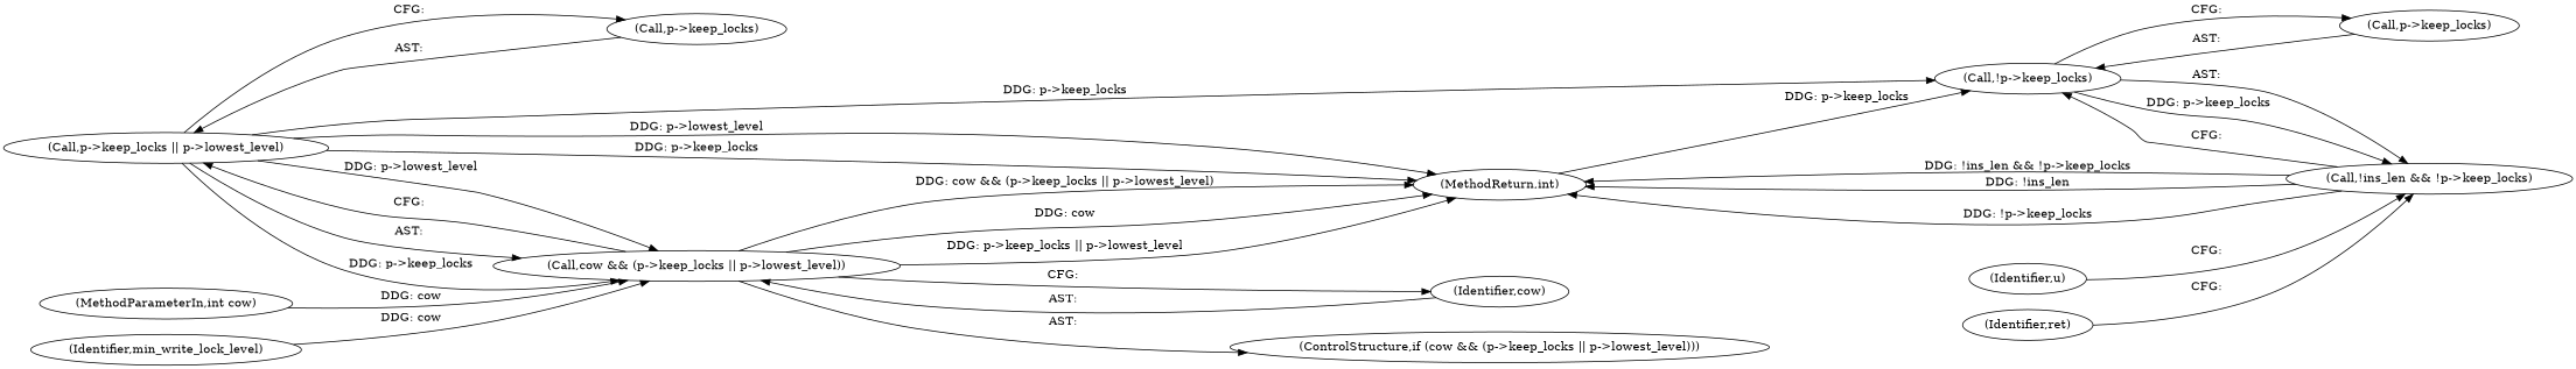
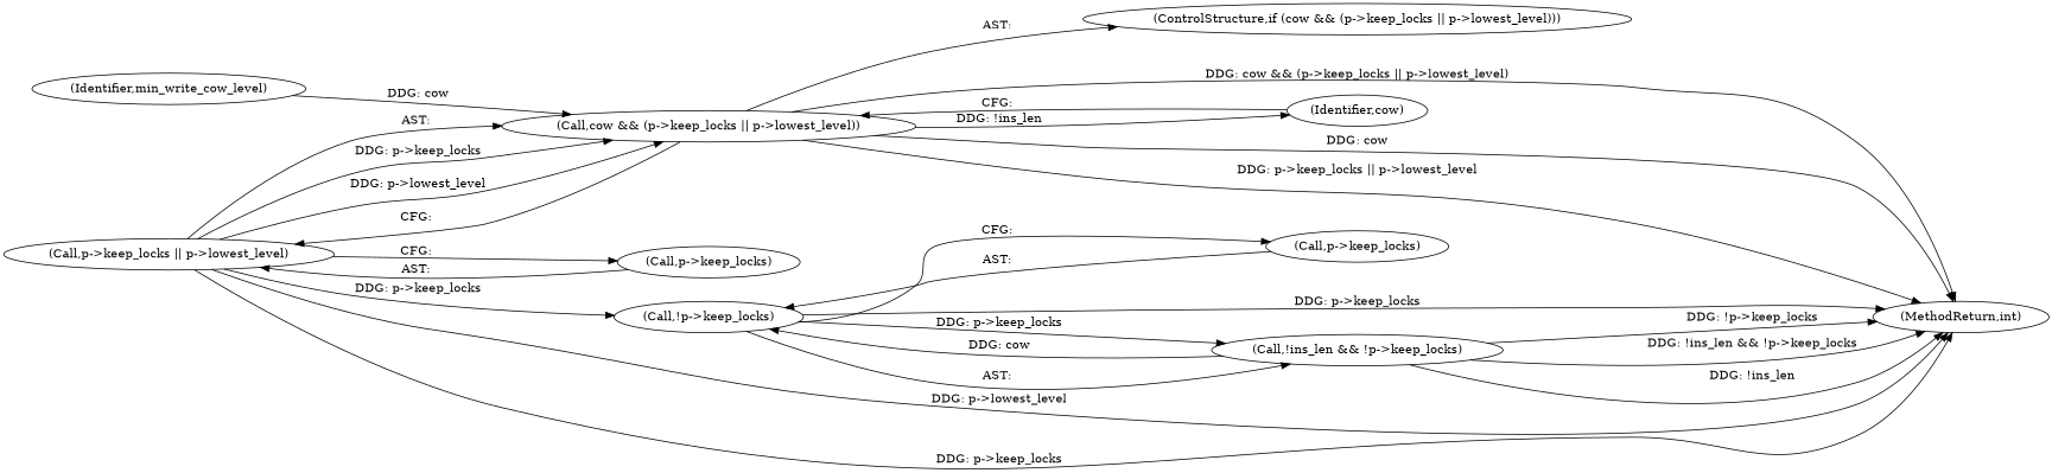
  digraph {
    rankdir=LR
    n1 [label="(Call,p->keep_locks || p->lowest_level)"]
    n2 [label="(Call,cow && (p->keep_locks || p->lowest_level))"]
    n3 [label="(Call,!p->keep_locks)"]
    n4 [label="(MethodReturn,int)"]
    n5 [label="(Call,p->keep_locks)"]
    n6 [label="(Identifier,cow)"]
    n7 [label="(ControlStructure,if (cow && (p->keep_locks || p->lowest_level)))"]
    n8 [label="(Call,!ins_len && !p->keep_locks)"]
    n9 [label="(Call,p->keep_locks)"]
-   n10 [label="(MethodParameterIn,int cow)"]
-   n11 [label="(Identifier,u)"]
-   n12 [label="(Identifier,ret)"]
-   n13 [label="(Identifier,min_write_lock_level)"]
+   n13 [label="(Identifier,min_write_cow_level)"]
    n1 -> n2 [label="AST: "]
    n1 -> n2 [label="DDG: p->keep_locks"]
    n1 -> n2 [label="DDG: p->lowest_level"]
    n1 -> n3 [label="DDG: p->keep_locks"]
    n1 -> n4 [label="DDG: p->lowest_level"]
    n1 -> n4 [label="DDG: p->keep_locks"]
    n1 -> n5 [label="CFG: "]
    n2 -> n1 [label="CFG: "]
    n2 -> n4 [label="DDG: cow && (p->keep_locks || p->lowest_level)"]
    n2 -> n4 [label="DDG: cow"]
    n2 -> n4 [label="DDG: p->keep_locks || p->lowest_level"]
-   n2 -> n6 [label="CFG: "]
+   n2 -> n6 [label="DDG: !ins_len"]
    n2 -> n7 [label="AST: "]
-   n4 -> n3 [label="DDG: p->keep_locks"]
+   n3 -> n4 [label="DDG: p->keep_locks"]
    n3 -> n8 [label="AST: "]
    n3 -> n8 [label="DDG: p->keep_locks"]
    n3 -> n9 [label="CFG: "]
    n5 -> n1 [label="AST: "]
-   n6 -> n2 [label="AST: "]
-   n8 -> n3 [label="CFG: "]
+   n6 -> n2 [label="CFG: "]
+   n8 -> n3 [label="DDG: cow"]
    n8 -> n4 [label="DDG: !p->keep_locks"]
    n8 -> n4 [label="DDG: !ins_len && !p->keep_locks"]
    n8 -> n4 [label="DDG: !ins_len"]
    n9 -> n3 [label="AST: "]
-   n10 -> n2 [label="DDG: cow"]
-   n11 -> n8 [label="CFG: "]
-   n12 -> n8 [label="CFG: "]
    n13 -> n2 [label="DDG: cow"]
  }
